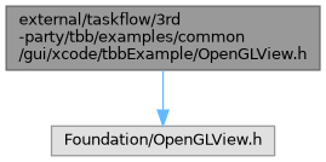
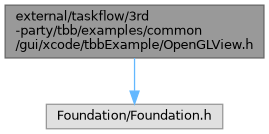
  digraph {
    node [fontname=Helvetica fontsize=10 shape=box style=filled]
    n1 [color=gray40 fillcolor=grey60 fontcolor=black height=0.2 label="external/taskflow/3rd\l-party/tbb/examples/common\l/gui/xcode/tbbExample/OpenGLView.h" width=0.4]
-   n2 [color=grey60 fillcolor="#E0E0E0" height=0.2 label="Foundation/OpenGLView.h" width=0.4]
+   n2 [color=grey60 fillcolor="#E0E0E0" height=0.2 label="Foundation/Foundation.h" width=0.4]
    n1 -> n2 [color=steelblue1 fontname=Helvetica fontsize=10 labelfontname=Helvetica labelfontsize=10 style=solid]
  }
